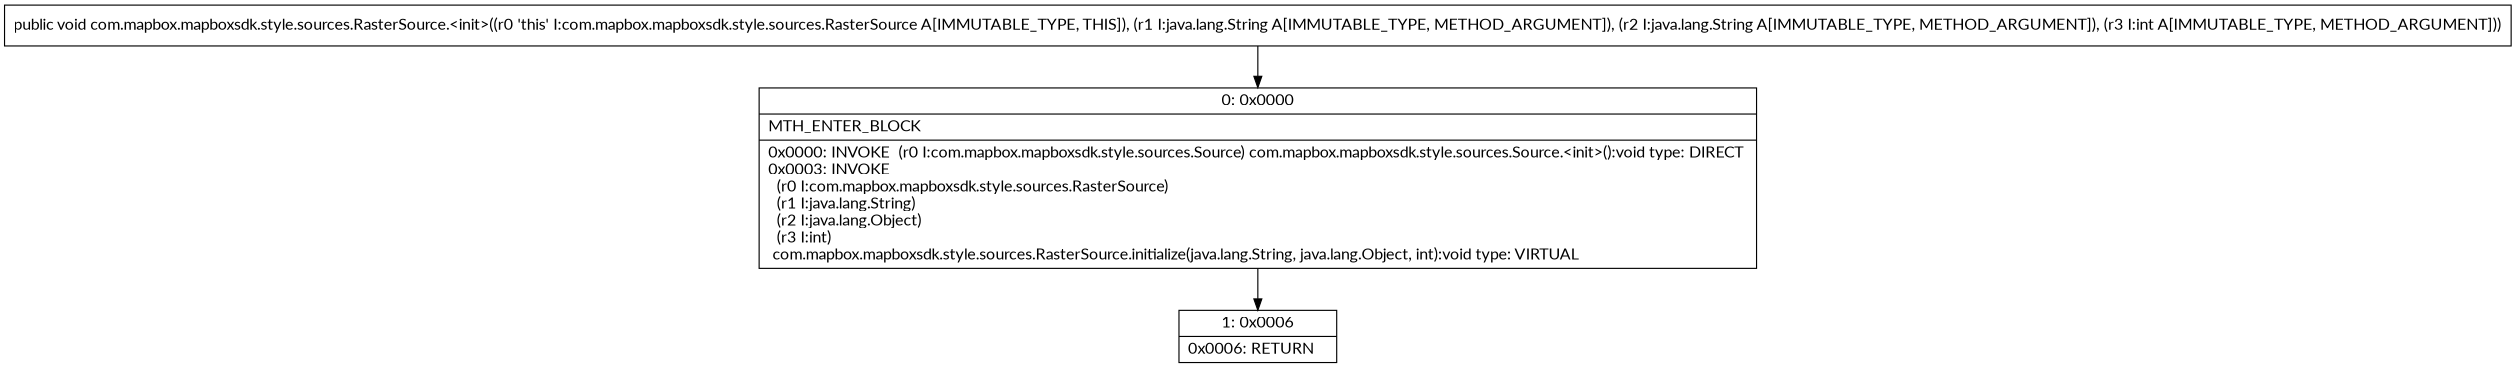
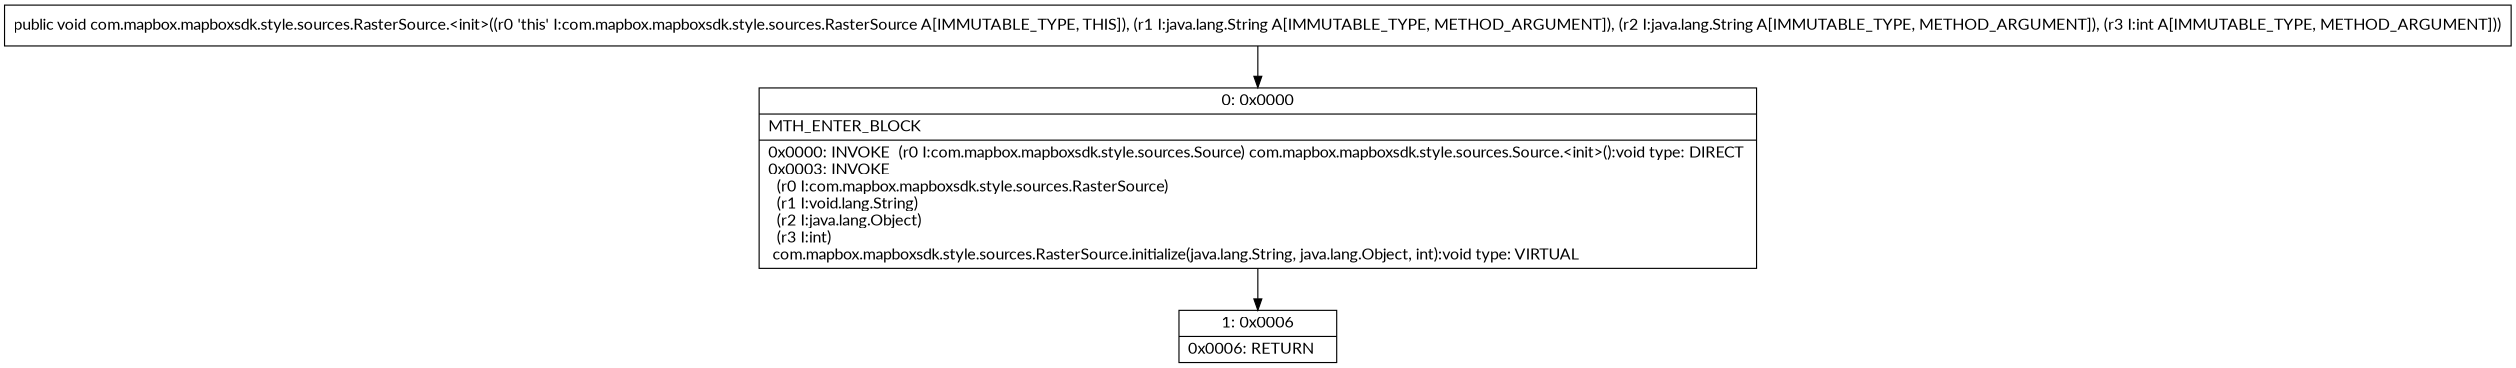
  digraph {
    fontname=Lato
    node [shape=record fontname=Lato]
    edge [fontname=Lato]
-   n1 [label="{0\:\ 0x0000|MTH_ENTER_BLOCK\l|0x0000: INVOKE  (r0 I:com.mapbox.mapboxsdk.style.sources.Source) com.mapbox.mapboxsdk.style.sources.Source.\<init\>():void type: DIRECT \l0x0003: INVOKE  \l  (r0 I:com.mapbox.mapboxsdk.style.sources.RasterSource)\l  (r1 I:java.lang.String)\l  (r2 I:java.lang.Object)\l  (r3 I:int)\l com.mapbox.mapboxsdk.style.sources.RasterSource.initialize(java.lang.String, java.lang.Object, int):void type: VIRTUAL \l}"]
+   n1 [label="{0\:\ 0x0000|MTH_ENTER_BLOCK\l|0x0000: INVOKE  (r0 I:com.mapbox.mapboxsdk.style.sources.Source) com.mapbox.mapboxsdk.style.sources.Source.\<init\>():void type: DIRECT \l0x0003: INVOKE  \l  (r0 I:com.mapbox.mapboxsdk.style.sources.RasterSource)\l  (r1 I:void.lang.String)\l  (r2 I:java.lang.Object)\l  (r3 I:int)\l com.mapbox.mapboxsdk.style.sources.RasterSource.initialize(java.lang.String, java.lang.Object, int):void type: VIRTUAL \l}"]
    n2 [label="{1\:\ 0x0006|0x0006: RETURN   \l}"]
    n3 [label="{public void com.mapbox.mapboxsdk.style.sources.RasterSource.\<init\>((r0 'this' I:com.mapbox.mapboxsdk.style.sources.RasterSource A[IMMUTABLE_TYPE, THIS]), (r1 I:java.lang.String A[IMMUTABLE_TYPE, METHOD_ARGUMENT]), (r2 I:java.lang.String A[IMMUTABLE_TYPE, METHOD_ARGUMENT]), (r3 I:int A[IMMUTABLE_TYPE, METHOD_ARGUMENT])) }"]
    n1 -> n2
    n3 -> n1
  }
